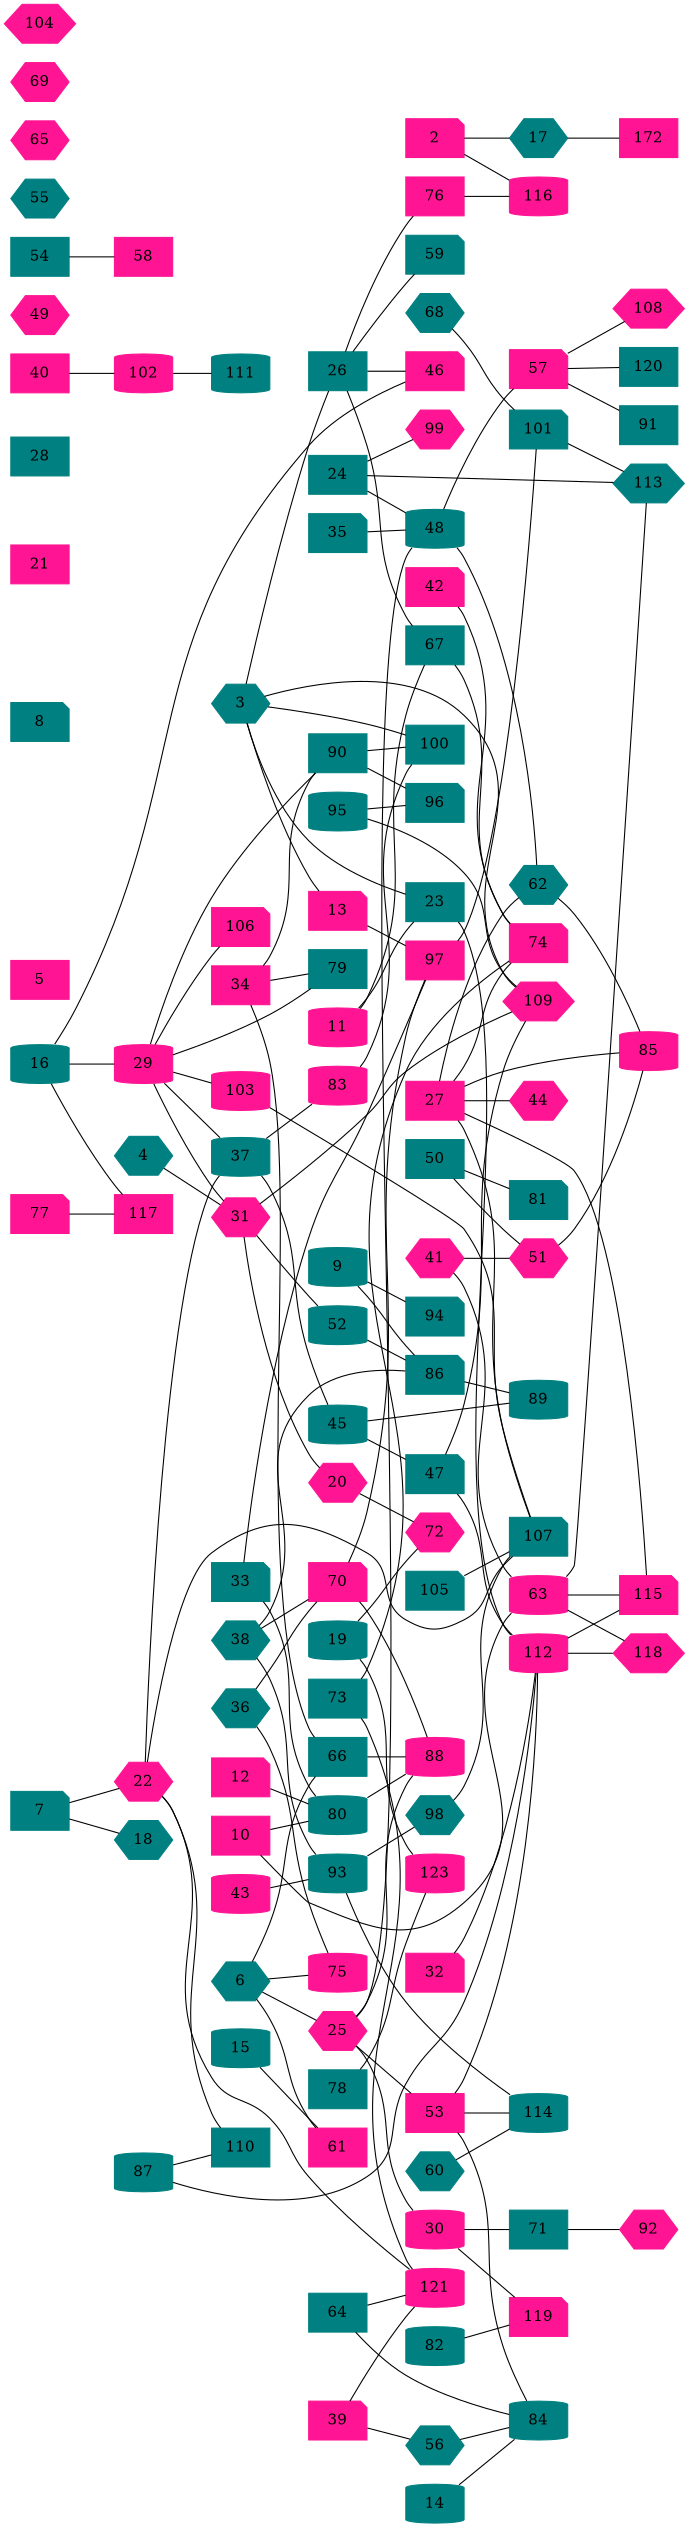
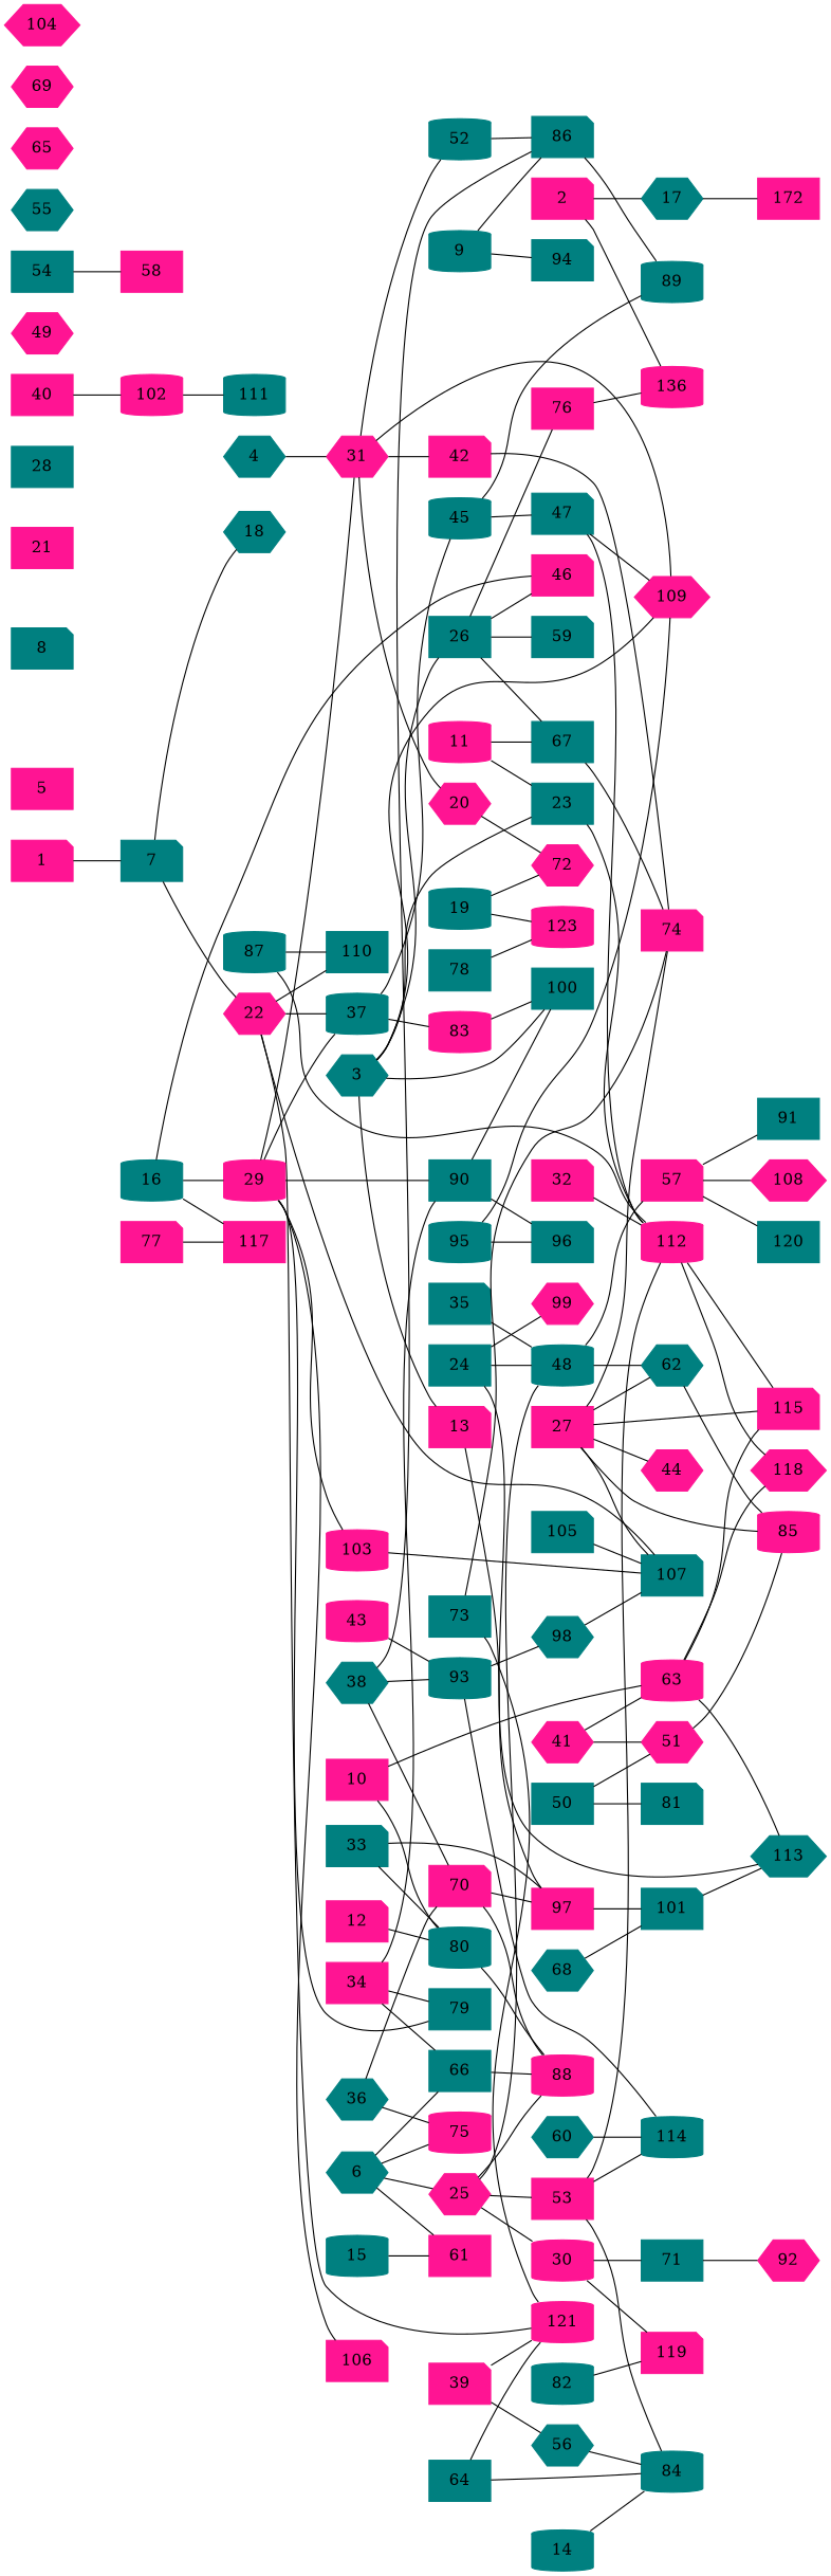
  graph {
    rankdir=LR
    node [color=teal shape=cylinder style=filled]
+   1 [color=deeppink shape=note]
    7 [shape=note]
    18 [shape=hexagon]
    22 [color=deeppink shape=hexagon]
    2 [color=deeppink shape=note]
    17 [shape=hexagon]
-   116 [color=deeppink]
+   116 [color=deeppink label=136]
    n8 [color=deeppink label=172 shape=box]
    3 [shape=hexagon]
    13 [color=deeppink shape=note]
    23 [shape=box]
    26 [shape=box]
    100 [shape=box]
    109 [color=deeppink shape=hexagon]
    97 [color=deeppink shape=box]
    112 [color=deeppink]
    67 [shape=box]
    46 [color=deeppink shape=note]
    59 [shape=note]
    76 [color=deeppink shape=box]
    4 [shape=hexagon]
    31 [color=deeppink shape=hexagon]
    20 [color=deeppink shape=hexagon]
    42 [color=deeppink shape=note]
    52
    5 [color=deeppink shape=box]
    6 [shape=hexagon]
    25 [color=deeppink shape=hexagon]
    61 [color=deeppink shape=box]
    66 [shape=box]
    75 [color=deeppink]
    48
    30 [color=deeppink]
    53 [color=deeppink shape=box]
    88 [color=deeppink]
    37
    107 [shape=note]
    110 [shape=box]
    121 [color=deeppink]
    8 [shape=note]
    86 [shape=note]
    9
    94 [shape=note]
    89
    10 [color=deeppink shape=box]
    63 [color=deeppink]
    80
    113 [shape=hexagon]
    115 [color=deeppink shape=note]
    118 [color=deeppink shape=hexagon]
    11 [color=deeppink]
    74 [color=deeppink shape=note]
    12 [color=deeppink shape=note]
    101 [shape=note]
    14
    84
    15
    29 [color=deeppink]
    16
    117 [color=deeppink shape=box]
    79 [shape=box]
    90 [shape=box]
    103 [color=deeppink]
    106 [color=deeppink shape=note]
    72 [color=deeppink shape=hexagon]
    19
    123 [color=deeppink]
    21 [color=deeppink shape=box]
    45
    83 [color=deeppink]
    24 [shape=box]
    99 [color=deeppink shape=hexagon]
    62 [shape=hexagon]
    57 [color=deeppink shape=note]
    71 [shape=box]
    119 [color=deeppink shape=note]
    114
    27 [color=deeppink shape=box]
    44 [color=deeppink shape=hexagon]
    85 [color=deeppink]
    28 [shape=box]
    96 [shape=note]
    92 [color=deeppink shape=hexagon]
    32 [color=deeppink shape=note]
    33 [shape=note]
    34 [color=deeppink shape=box]
    35 [shape=note]
    36 [shape=hexagon]
    70 [color=deeppink shape=note]
    47 [shape=note]
    38 [shape=hexagon]
    93
    98 [shape=hexagon]
    39 [color=deeppink shape=note]
    56 [shape=hexagon]
    40 [color=deeppink shape=box]
    102 [color=deeppink]
    111
    41 [color=deeppink shape=hexagon]
    51 [color=deeppink shape=hexagon]
    43 [color=deeppink]
    91 [shape=box]
    108 [color=deeppink shape=hexagon]
    120 [shape=box]
    49 [color=deeppink shape=hexagon]
    50 [shape=box]
    81 [shape=note]
    54 [shape=box]
    58 [color=deeppink shape=box]
    55 [shape=hexagon]
    60 [shape=hexagon]
    64 [shape=box]
    65 [color=deeppink shape=hexagon]
    68 [shape=hexagon]
    69 [color=deeppink shape=hexagon]
    73 [shape=box]
    77 [color=deeppink shape=note]
    78 [shape=box]
    82
    87
    95
    104 [color=deeppink shape=hexagon]
    105 [shape=note]
+   1 -- 7
    7 -- 18
    7 -- 22
    22 -- 37
    22 -- 107
    22 -- 110
    22 -- 121
    2 -- 17
    2 -- 116
    17 -- n8
    3 -- 13
    3 -- 23
    3 -- 26
    3 -- 100
    3 -- 109
    13 -- 97
    23 -- 112
    26 -- 67
    26 -- 46
    26 -- 59
    26 -- 76
    97 -- 101
    112 -- 115
    112 -- 118
    67 -- 74
    76 -- 116
    4 -- 31
    31 -- 109
    31 -- 20
+   31 -- 42
    31 -- 52
    20 -- 72
    42 -- 74
    52 -- 86
    6 -- 25
    6 -- 61
    6 -- 66
    6 -- 75
    25 -- 48
    25 -- 30
    25 -- 53
    25 -- 88
    66 -- 88
    48 -- 62
    48 -- 57
    30 -- 71
    30 -- 119
    53 -- 112
    53 -- 84
    53 -- 114
    37 -- 45
    37 -- 83
    86 -- 89
    9 -- 86
    9 -- 94
    10 -- 63
    10 -- 80
    63 -- 113
    63 -- 115
    63 -- 118
    80 -- 88
    11 -- 23
    11 -- 67
    12 -- 80
    101 -- 113
    14 -- 84
    15 -- 61
    29 -- 31
    29 -- 37
    29 -- 79
    29 -- 90
    29 -- 103
    29 -- 106
    16 -- 46
    16 -- 29
    16 -- 117
    90 -- 100
    90 -- 96
    103 -- 107
    19 -- 72
    19 -- 123
    45 -- 89
    45 -- 47
    83 -- 100
    24 -- 48
    24 -- 113
    24 -- 99
    62 -- 85
    57 -- 91
    57 -- 108
    57 -- 120
    71 -- 92
    27 -- 107
    27 -- 115
    27 -- 74
    27 -- 62
    27 -- 44
    27 -- 85
    32 -- 112
    33 -- 97
    33 -- 80
    34 -- 66
    34 -- 79
    34 -- 90
    35 -- 48
    36 -- 75
    36 -- 70
    70 -- 97
    70 -- 88
    47 -- 109
    47 -- 112
    38 -- 86
    38 -- 70
    38 -- 93
    93 -- 114
    93 -- 98
    98 -- 107
    39 -- 121
    39 -- 56
    56 -- 84
    40 -- 102
    102 -- 111
    41 -- 63
    41 -- 51
    51 -- 85
    43 -- 93
    50 -- 51
    50 -- 81
    54 -- 58
    60 -- 114
    64 -- 121
    64 -- 84
    68 -- 101
    73 -- 121
    73 -- 74
    77 -- 117
    78 -- 123
    82 -- 119
    87 -- 112
    87 -- 110
    95 -- 109
    95 -- 96
    105 -- 107
  }
